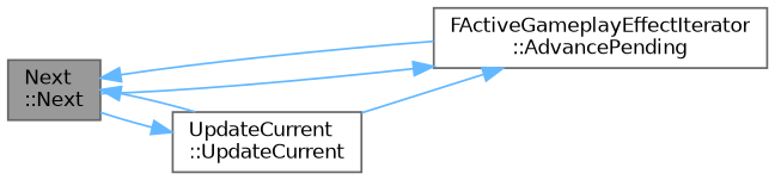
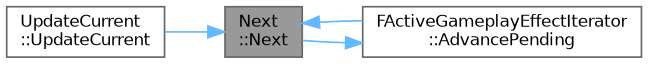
  digraph {
    rankdir=LR
    node [color=grey40 fillcolor=white fontname=Helvetica fontsize=10 shape=box style=filled]
    edge [color=steelblue1 fontname=Helvetica fontsize=10 labelfontname=Helvetica labelfontsize=10 style=solid]
    n1 [color=gray40 fillcolor=grey60 fontcolor=black height=0.2 label="Next\l::Next" width=0.4]
    n2 [height=0.2 label="FActiveGameplayEffectIterator\l::AdvancePending" width=0.4]
    n3 [height=0.2 label="UpdateCurrent\l::UpdateCurrent" width=0.4]
    n1 -> n2
-   n1 -> n3
    n2 -> n1
    n3 -> n1
-   n3 -> n2
  }
